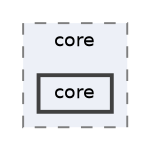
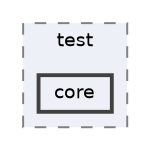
  digraph {
    compound=true
    n1 [color=grey25 fillcolor="#edf0f7" fontname=Helvetica fontsize=10 height=0.2 label=core shape=box style="filled,bold" width=0.4]
    subgraph cluster_1 {
      bgcolor="#edf0f7"
      fontname=Helvetica
      fontsize=10
-     label=core
+     label=test
      pencolor=grey50
      style="filled,dashed"
      n1
    }
  }
